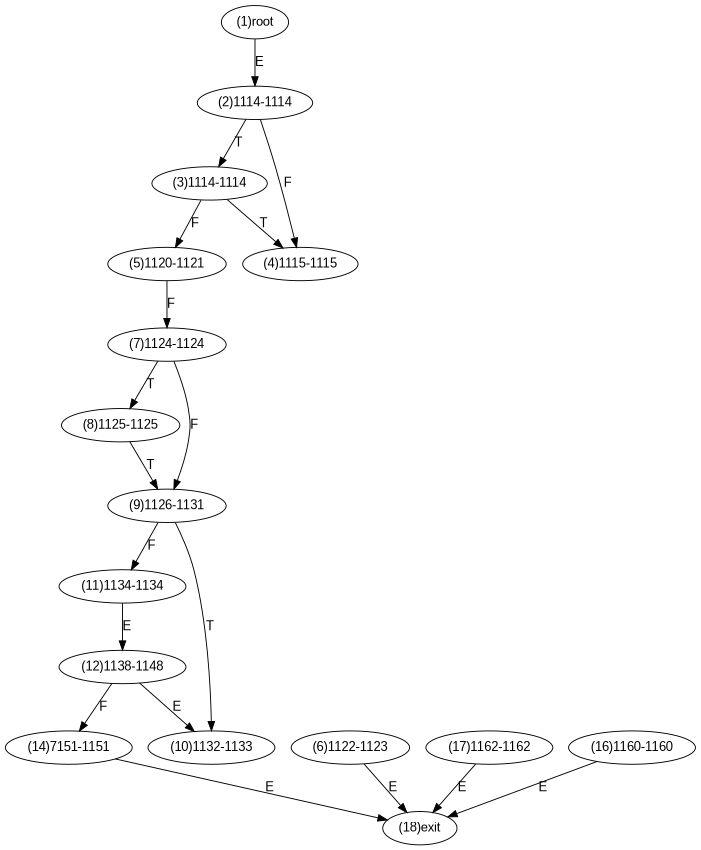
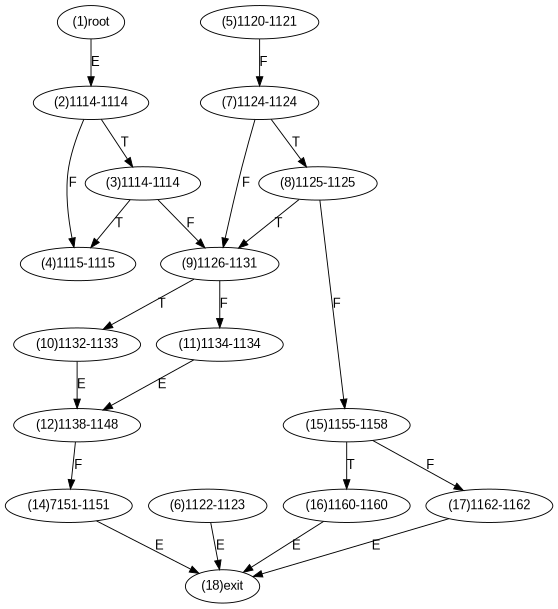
  digraph {
    fontname="Liberation Sans"
    node [fontname="Liberation Sans"]
    edge [fontname="Liberation Sans"]
    n1 [label="(1)root"]
    n2 [label="(2)1114-1114"]
    n3 [label="(3)1114-1114"]
    n4 [label="(4)1115-1115"]
    n5 [label="(5)1120-1121"]
    n6 [label="(7)1124-1124"]
    n7 [label="(6)1122-1123"]
    n8 [label="(18)exit"]
    n9 [label="(8)1125-1125"]
    n10 [label="(9)1126-1131"]
+   n11 [label="(15)1155-1158"]
    n12 [label="(10)1132-1133"]
    n13 [label="(11)1134-1134"]
    n14 [label="(17)1162-1162"]
    n15 [label="(16)1160-1160"]
    n16 [label="(12)1138-1148"]
    n17 [label="(14)7151-1151"]
    n1 -> n2 [label=E]
    n2 -> n3 [label=T]
    n2 -> n4 [label=F]
    n3 -> n4 [label=T]
-   n3 -> n5 [label=F]
+   n3 -> n10 [label=F]
    n5 -> n6 [label=F]
    n6 -> n9 [label=T]
    n6 -> n10 [label=F]
    n7 -> n8 [label=E]
    n9 -> n10 [label=T]
+   n9 -> n11 [label=F]
    n10 -> n12 [label=T]
    n10 -> n13 [label=F]
-   n16 -> n12 [label=E]
+   n11 -> n14 [label=F]
+   n11 -> n15 [label=T]
+   n12 -> n16 [label=E]
    n13 -> n16 [label=E]
    n14 -> n8 [label=E]
    n15 -> n8 [label=E]
    n16 -> n17 [label=F]
    n17 -> n8 [label=E]
  }
